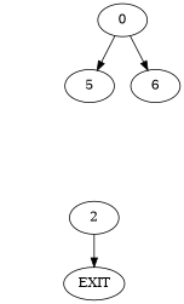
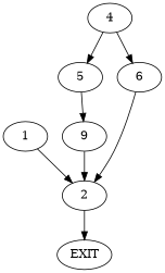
  digraph {
+   1
    2
    n3 [label=EXIT]
-   4 [label=0]
+   4
    5
    6
+   9
+   1 -> 2
    2 -> n3
    4 -> 5
    4 -> 6
+   5 -> 9
+   6 -> 2
+   9 -> 2
  }
